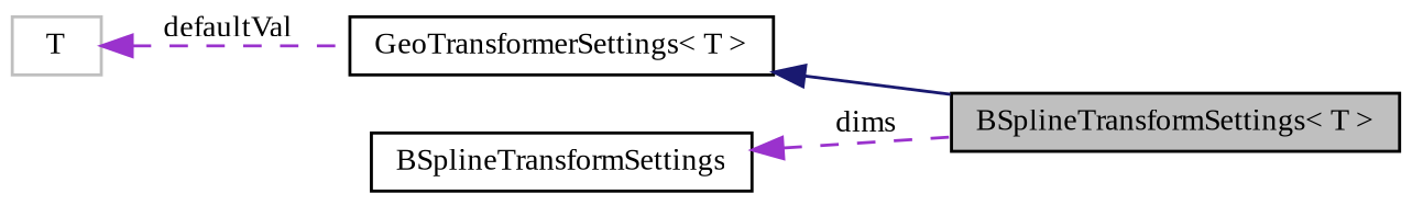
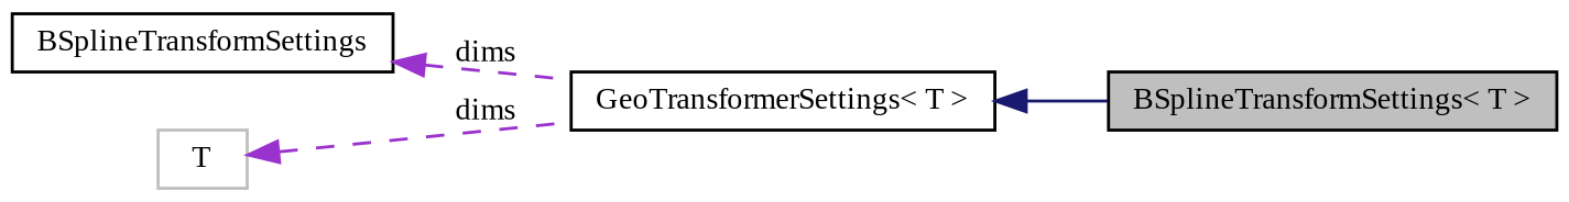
  digraph {
    fontname="Liberation Serif"
    rankdir=LR
    node [color=black fillcolor=white fontname="Liberation Serif" fontsize=10 shape=record style=filled]
    edge [color=darkorchid3 dir=back fontname="Liberation Serif" fontsize=10 labelfontname=Helvetica labelfontsize=10 style=dashed]
    n1 [fillcolor=grey75 fontcolor=black height=0.2 label="BSplineTransformSettings\< T \>" width=0.4]
    n2 [height=0.2 label="GeoTransformerSettings\< T \>" width=0.4]
    n3 [height=0.2 label=BSplineTransformSettings width=0.4]
    n4 [color=grey75 height=0.2 label=T width=0.4]
    n2 -> n1 [color=midnightblue style=solid]
-   n3 -> n1 [label=" dims"]
-   n4 -> n2 [label=" defaultVal"]
+   n3 -> n2 [label=" dims"]
+   n4 -> n2 [label=" dims"]
  }
